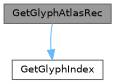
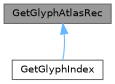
  digraph {
    rankdir=TB
    fontname="DejaVu Sans"
    node [fontname="DejaVu Sans" fontsize=10 shape=box style=filled]
    n1 [color=gray40 fillcolor=grey60 fontcolor=black height=0.2 label=GetGlyphAtlasRec width=0.4]
    n2 [color=grey40 fillcolor=white height=0.2 label=GetGlyphIndex width=0.4]
-   n1 -> n2 [color=steelblue1 fontname="DejaVu Sans" fontsize=10 labelfontname=Helvetica labelfontsize=10 style=solid]
+   n2 -> n1 [color=steelblue1 fontname="DejaVu Sans" fontsize=10 labelfontname=Helvetica labelfontsize=10 style=solid]
  }
